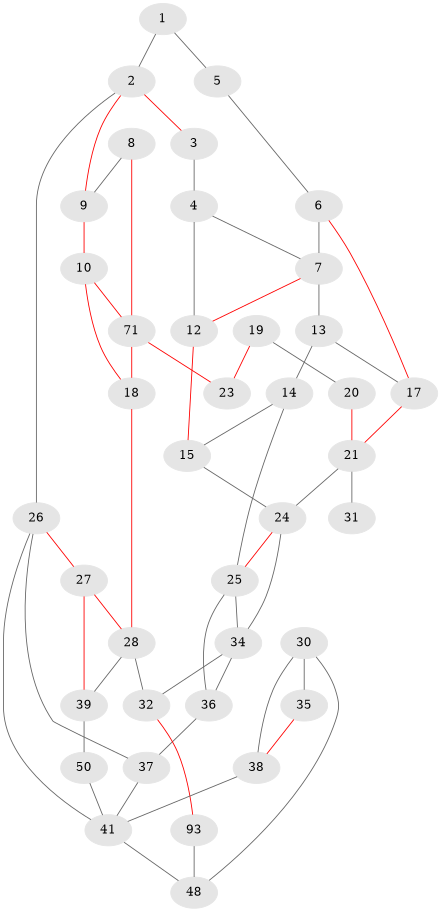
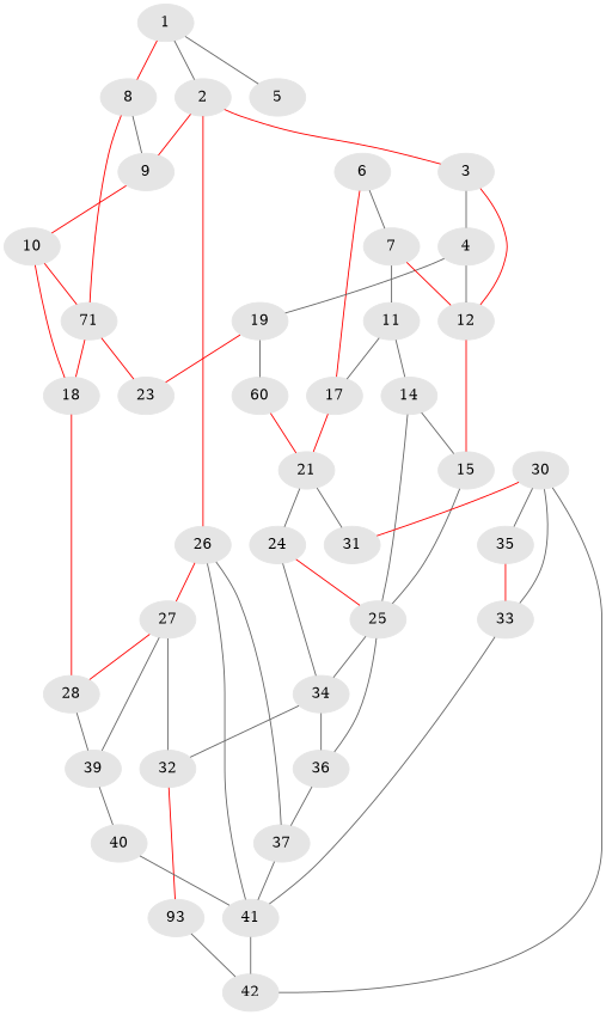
  graph {
    node [color=gray90 style=filled]
    edge [color=gray40 weight=1.0]
    1
    2
    5
    8
    3
    9
    26
    6
    n9 [label=71]
    4
    12
    10
    37
    27
    41
    7
    15
-   13
+   13 [label=11]
    17
    21
    14
    18
    23
    28
    25
    34
    36
    19
-   20
+   20 [label=60]
    24
    31
    39
    32
-   42 [label=48]
-   40 [label=50]
+   42
+   40
    n36 [label=93]
    30
    35
-   38
+   38 [label=33]
    1 -- 2
    1 -- 5
+   1 -- 8 [color=red weight=2.0]
    2 -- 3 [color=red]
    2 -- 9 [color=red]
-   2 -- 26
-   5 -- 6
+   2 -- 26 [color=red]
    8 -- 9
    8 -- n9 [color=red]
    3 -- 4
+   3 -- 12 [color=red]
    9 -- 10 [color=red weight=2.0]
    26 -- 37
    26 -- 27 [color=red]
    26 -- 41
    6 -- 7
    6 -- 17 [color=red]
    n9 -- 18 [color=red weight=2.0]
    n9 -- 23 [color=red]
    4 -- 12 [weight=2.0]
-   4 -- 7
+   4 -- 19
    12 -- 15 [color=red]
    10 -- n9 [color=red]
    10 -- 18 [color=red]
    37 -- 41
    27 -- 28 [color=red]
-   27 -- 39 [color=red]
+   27 -- 39
    41 -- 42
    7 -- 12 [color=red]
    7 -- 13 [weight=3.0]
-   15 -- 24
+   15 -- 25
    13 -- 17
    13 -- 14 [weight=2.0]
    17 -- 21 [color=red]
    21 -- 24
    21 -- 31 [weight=2.0]
    14 -- 15
    14 -- 25
    18 -- 28 [color=red weight=2.0]
    28 -- 39
-   28 -- 32 [weight=2.0]
+   27 -- 32 [weight=2.0]
    25 -- 34
    25 -- 36
    34 -- 36
    34 -- 32 [weight=2.0]
    36 -- 37
    19 -- 23 [color=red]
    19 -- 20
    20 -- 21 [color=red weight=2.0]
    24 -- 25 [color=red]
    24 -- 34 [weight=2.0]
    39 -- 40
    32 -- n36 [color=red]
    40 -- 41 [weight=2.0]
    n36 -- 42
+   30 -- 31 [color=red weight=2.0]
    30 -- 42
    30 -- 35
    30 -- 38
    35 -- 38 [color=red]
    38 -- 41
  }
